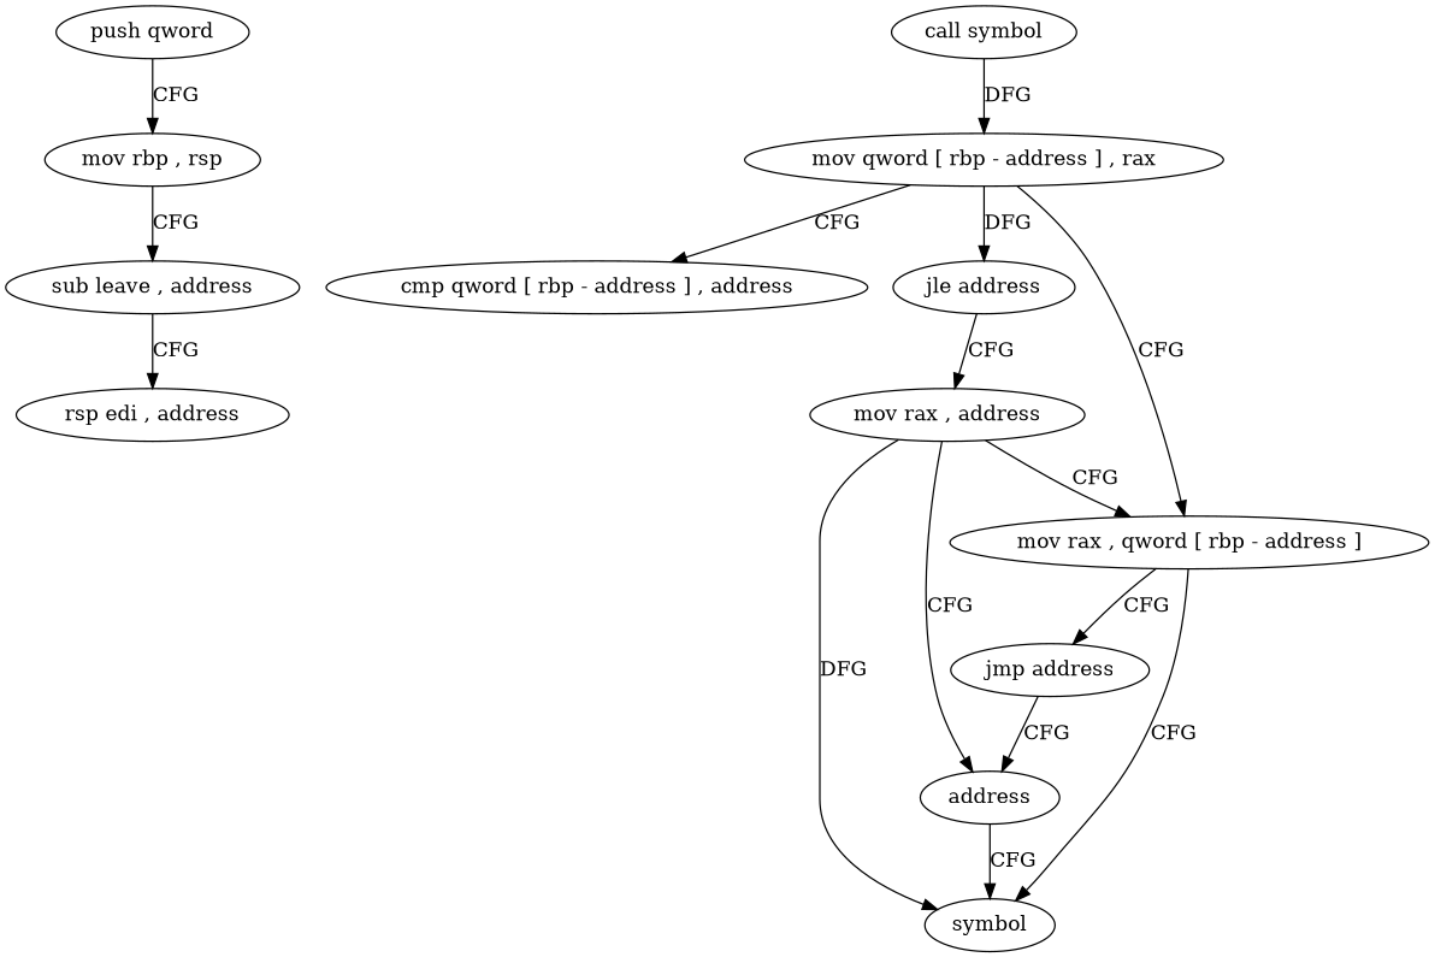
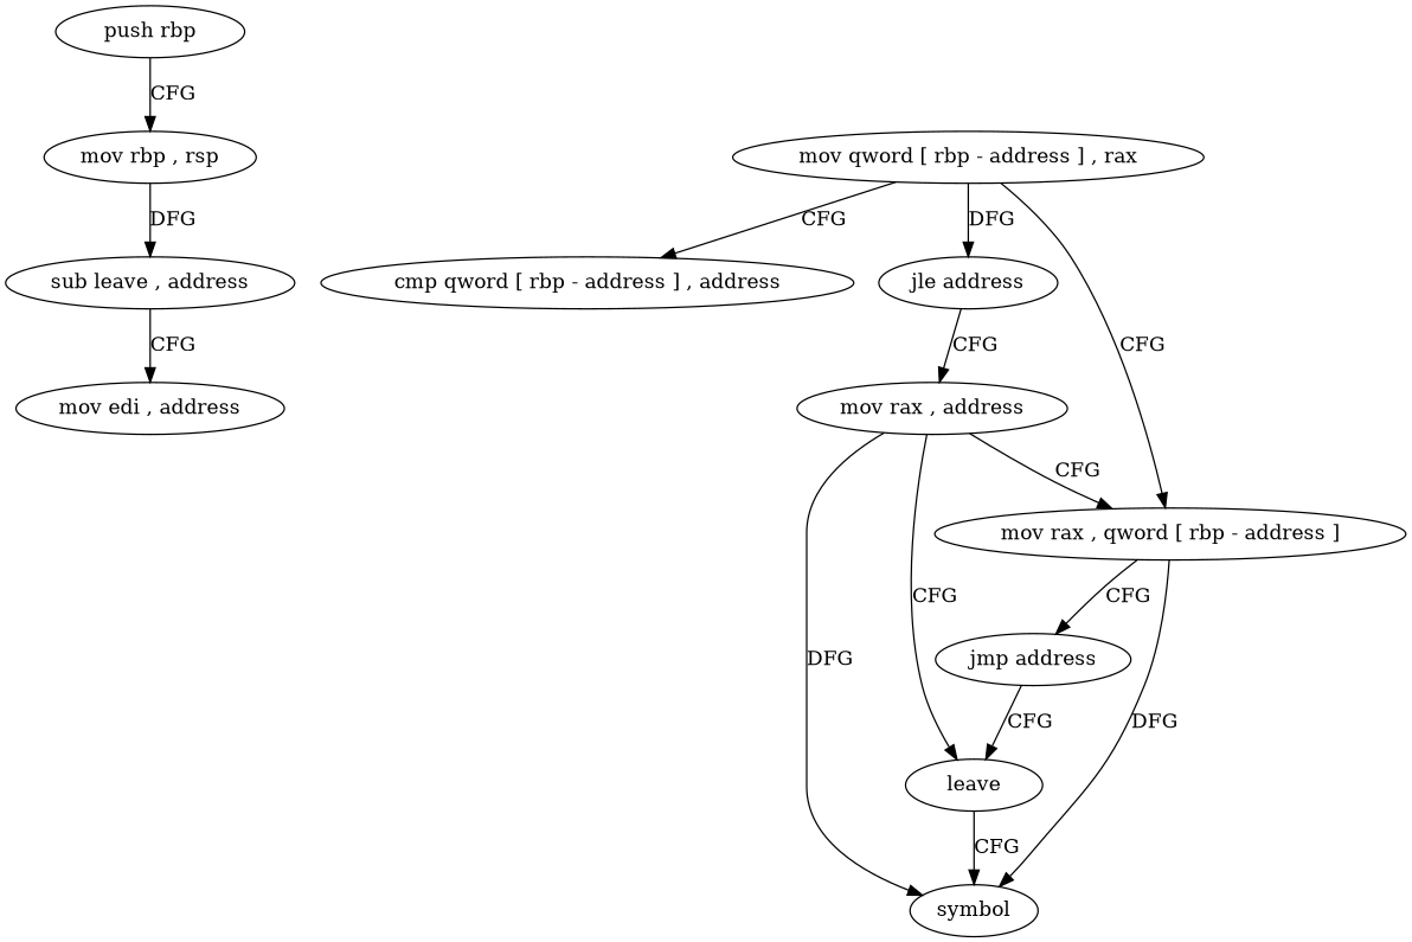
  digraph {
-   n1 [label="push qword"]
+   n1 [label="push rbp"]
    n2 [label="mov rbp , rsp"]
    n3 [label="sub leave , address"]
-   n4 [label="rsp edi , address"]
-   n5 [label="call symbol"]
+   n4 [label="mov edi , address"]
    n6 [label="mov qword [ rbp - address ] , rax"]
    n7 [label="cmp qword [ rbp - address ] , address"]
    n8 [label="jle address"]
    n9 [label="mov rax , qword [ rbp - address ]"]
    n10 [label="mov rax , address"]
    n11 [label=symbol]
    n12 [label="jmp address"]
-   n13 [label=address]
+   n13 [label=leave]
    n1 -> n2 [label=CFG]
-   n2 -> n3 [label=CFG]
+   n2 -> n3 [label=DFG]
    n3 -> n4 [label=CFG]
-   n5 -> n6 [label=DFG]
    n6 -> n7 [label=CFG]
    n6 -> n8 [label=DFG]
    n6 -> n9 [label=CFG]
    n8 -> n10 [label=CFG]
-   n9 -> n11 [label=CFG]
+   n9 -> n11 [label=DFG]
    n9 -> n12 [label=CFG]
    n10 -> n9 [label=CFG]
    n10 -> n11 [label=DFG]
    n10 -> n13 [label=CFG]
    n12 -> n13 [label=CFG]
    n13 -> n11 [label=CFG]
  }
